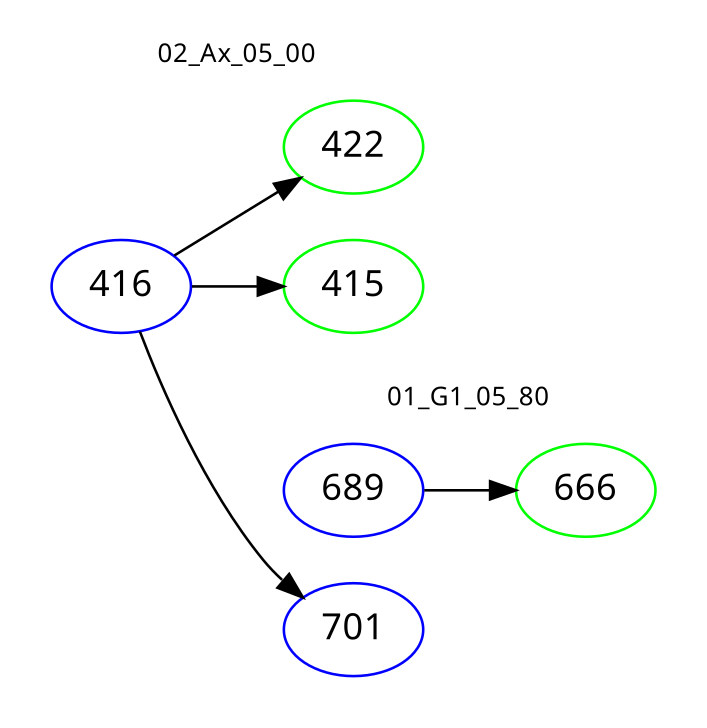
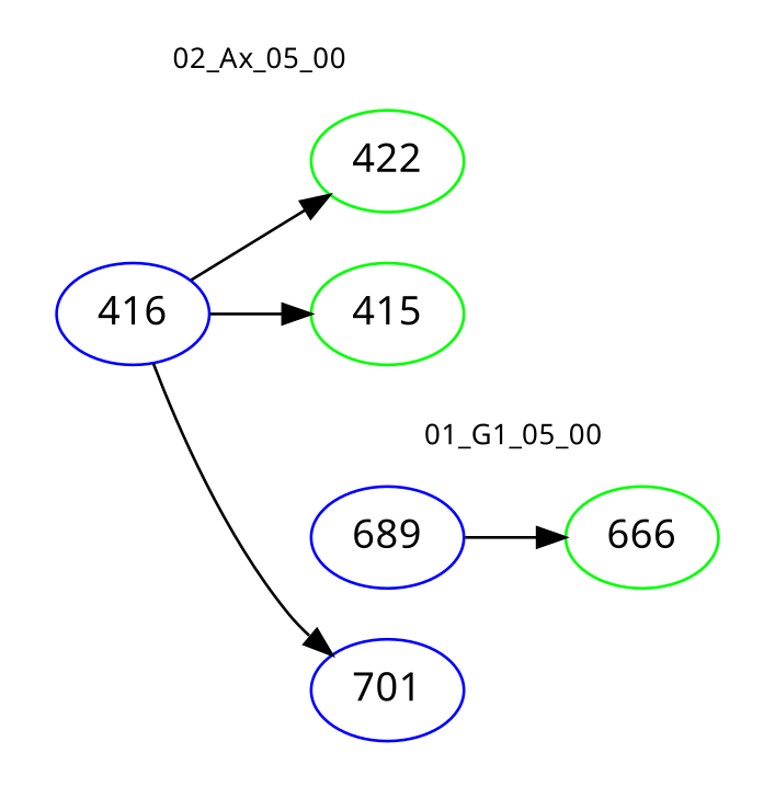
  digraph {
    fontname="Noto Sans"
    rankdir=LR
    node [color=blue fontname="Noto Sans"]
    edge [color=black fontname="Noto Sans"]
    n1 [label=416]
    n2 [color=green label=415]
    n3 [color=green label=422]
    n4 [label=689]
    n5 [color=green label=666]
    n6 [label=701]
    subgraph cluster_1 {
      color=white
      fontsize=10
      label="02_Ax_05_00"
      n1
      n2
      n3
    }
    subgraph cluster_2 {
      color=white
      fontsize=10
-     label="01_G1_05_80"
+     label="01_G1_05_00"
      n4
      n5
      n6
    }
    n1 -> n2
    n1 -> n3
    n1 -> n6
    n4 -> n5
  }
